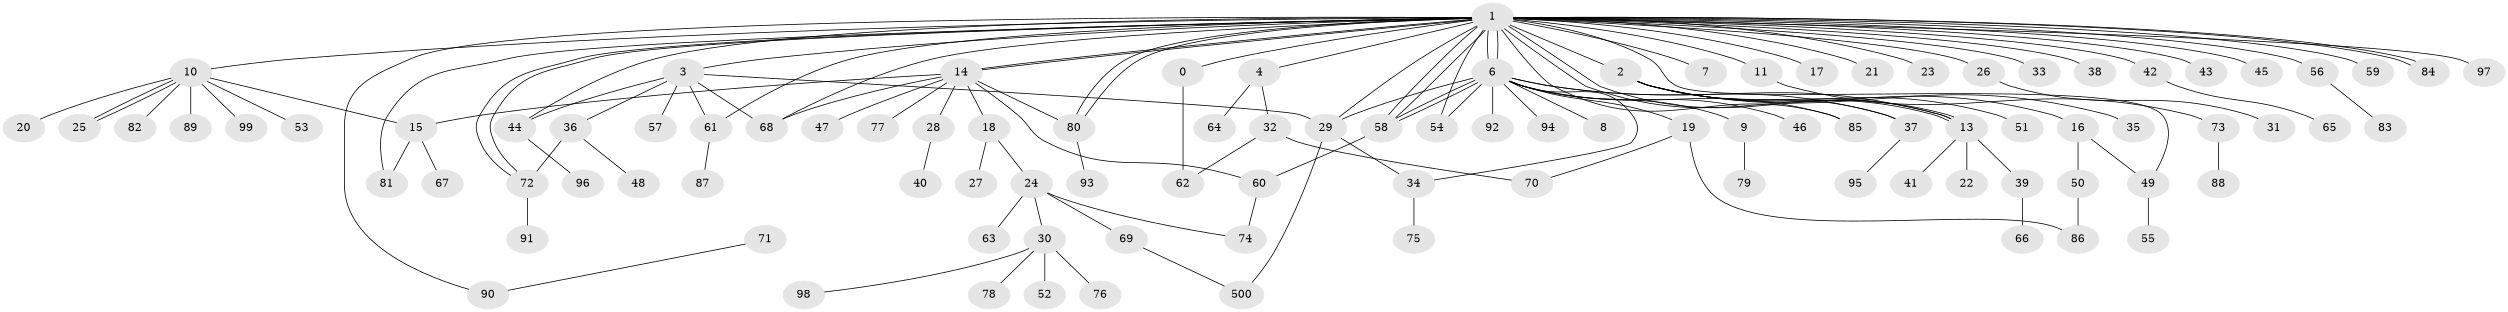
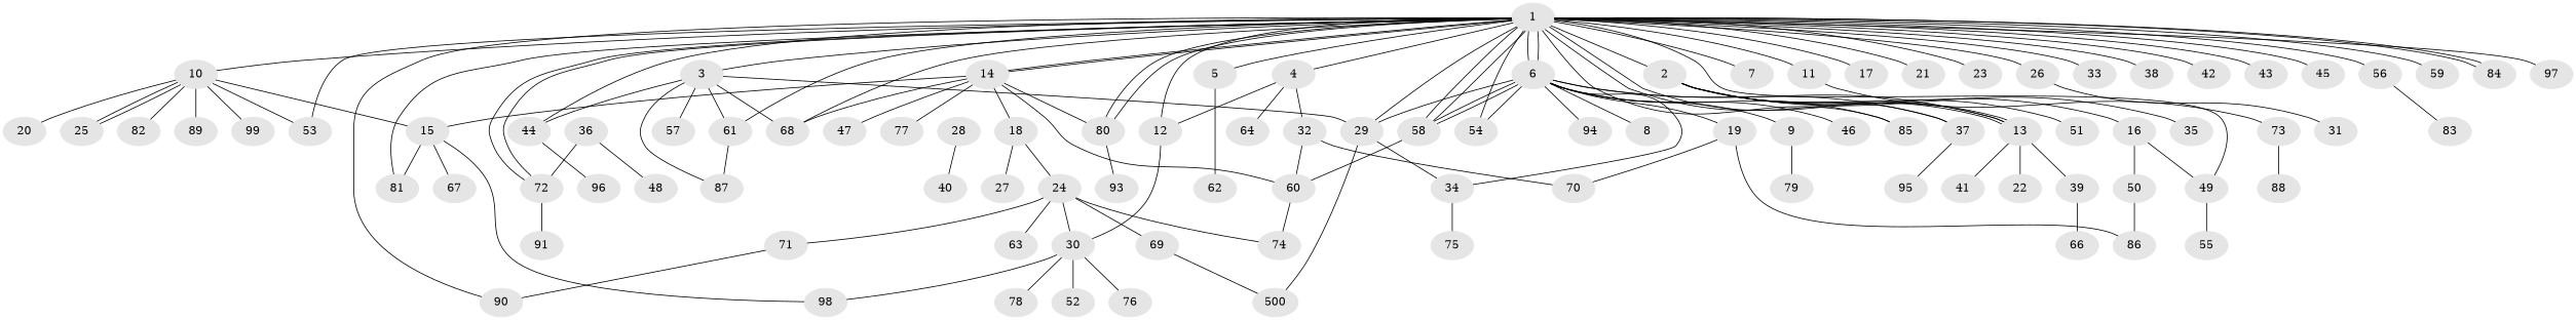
  graph {
    node [color=gray90 style=filled]
    1
    2
    3
    4
-   5 [label=0]
+   5
    6
    7
    10
    11
+   12
    13
    14
    17
    21
    23
    26
    29
    33
    38
    42
    43
    44
    45
    49
    53
    54
    56
    58
    59
    61
    68
    72
    80
    81
    84
    85
    90
    97
    16
    35
    37
    51
    36
    57
    32
    64
    62
    8
    9
    19
    34
    46
-   92
    94
    15
    20
    25
    82
    89
    99
    73
    30
    22
    39
    41
    18
    28
    47
    60
    77
    31
    n72 [label=500]
-   65
    96
    55
    83
    87
    91
    93
    50
    95
    48
    70
    79
    86
    75
    67
    98
    88
    52
    76
    78
    66
    24
    27
    40
    74
    63
    69
    71
    1 -- 2
    1 -- 3
    1 -- 4
    1 -- 5
    1 -- 6
    1 -- 6
    1 -- 7
    1 -- 10
    1 -- 11
+   1 -- 12
    1 -- 13
    1 -- 13
    1 -- 14
    1 -- 14
    1 -- 17
    1 -- 21
    1 -- 23
    1 -- 26
    1 -- 29
    1 -- 33
    1 -- 38
    1 -- 42
    1 -- 43
    1 -- 44
    1 -- 45
    1 -- 49
+   1 -- 53
    1 -- 54
    1 -- 56
    1 -- 58
    1 -- 58
    1 -- 59
    1 -- 61
    1 -- 68
    1 -- 72
    1 -- 72
    1 -- 80
    1 -- 80
    1 -- 81
    1 -- 84
    1 -- 84
    1 -- 85
    1 -- 90
    1 -- 97
    2 -- 13
    2 -- 16
    2 -- 35
    2 -- 37
    2 -- 51
    3 -- 29
    3 -- 44
    3 -- 61
    3 -- 68
-   3 -- 36
+   3 -- 87
    3 -- 57
+   4 -- 12
    4 -- 32
    4 -- 64
    5 -- 62
    6 -- 13
    6 -- 29
    6 -- 54
    6 -- 58
    6 -- 58
    6 -- 85
    6 -- 37
    6 -- 8
    6 -- 9
    6 -- 19
    6 -- 34
    6 -- 46
-   6 -- 92
    6 -- 94
    10 -- 53
    10 -- 15
    10 -- 20
    10 -- 25
    10 -- 25
    10 -- 82
    10 -- 89
    10 -- 99
    11 -- 73
+   12 -- 30
    13 -- 22
    13 -- 39
    13 -- 41
    14 -- 68
    14 -- 80
    14 -- 15
    14 -- 18
-   14 -- 28
    14 -- 47
    14 -- 60
    14 -- 77
    26 -- 31
    29 -- 34
    29 -- n72
-   42 -- 65
    44 -- 96
    49 -- 55
    56 -- 83
    58 -- 60
    61 -- 87
    72 -- 91
    80 -- 93
    16 -- 49
    16 -- 50
    37 -- 95
    36 -- 72
    36 -- 48
-   32 -- 62
+   32 -- 60
    32 -- 70
    9 -- 79
    19 -- 70
    19 -- 86
    34 -- 75
    15 -- 81
    15 -- 67
+   15 -- 98
    73 -- 88
    30 -- 98
    30 -- 52
    30 -- 76
    30 -- 78
    39 -- 66
    18 -- 24
    18 -- 27
    28 -- 40
    60 -- 74
    50 -- 86
    24 -- 30
    24 -- 74
    24 -- 63
    24 -- 69
+   24 -- 71
    69 -- n72
    71 -- 90
  }
